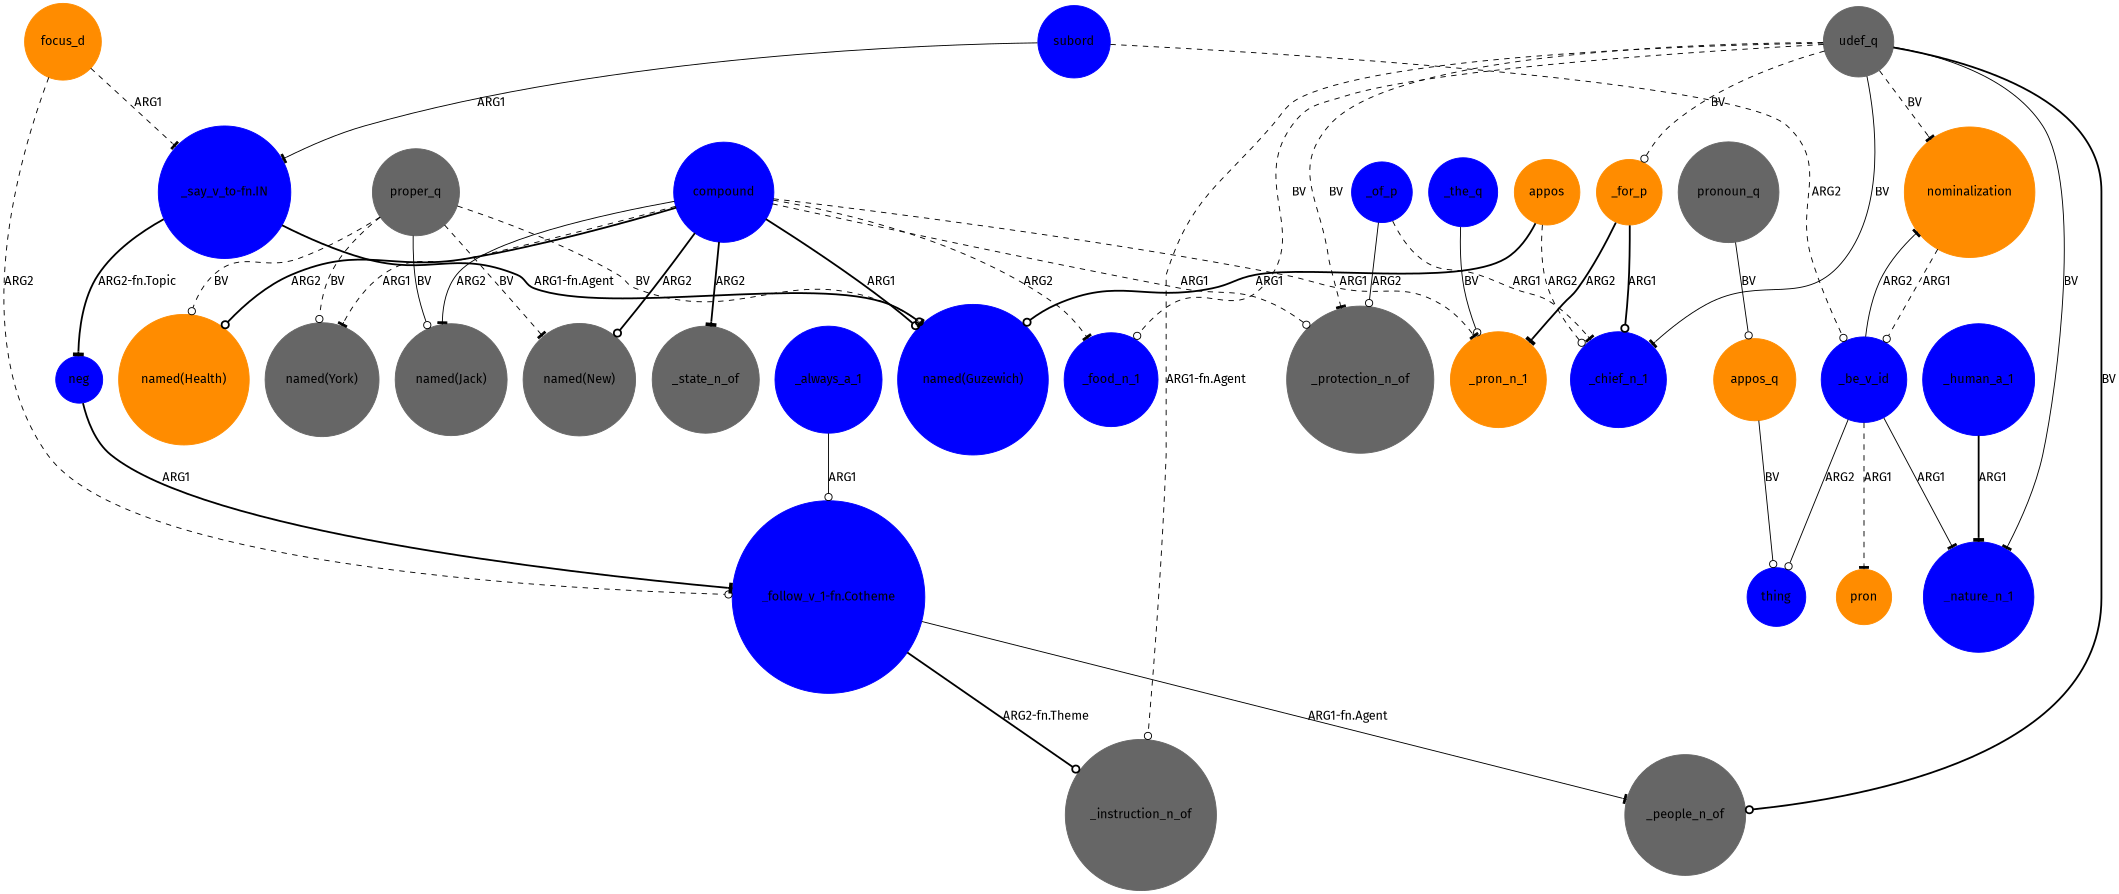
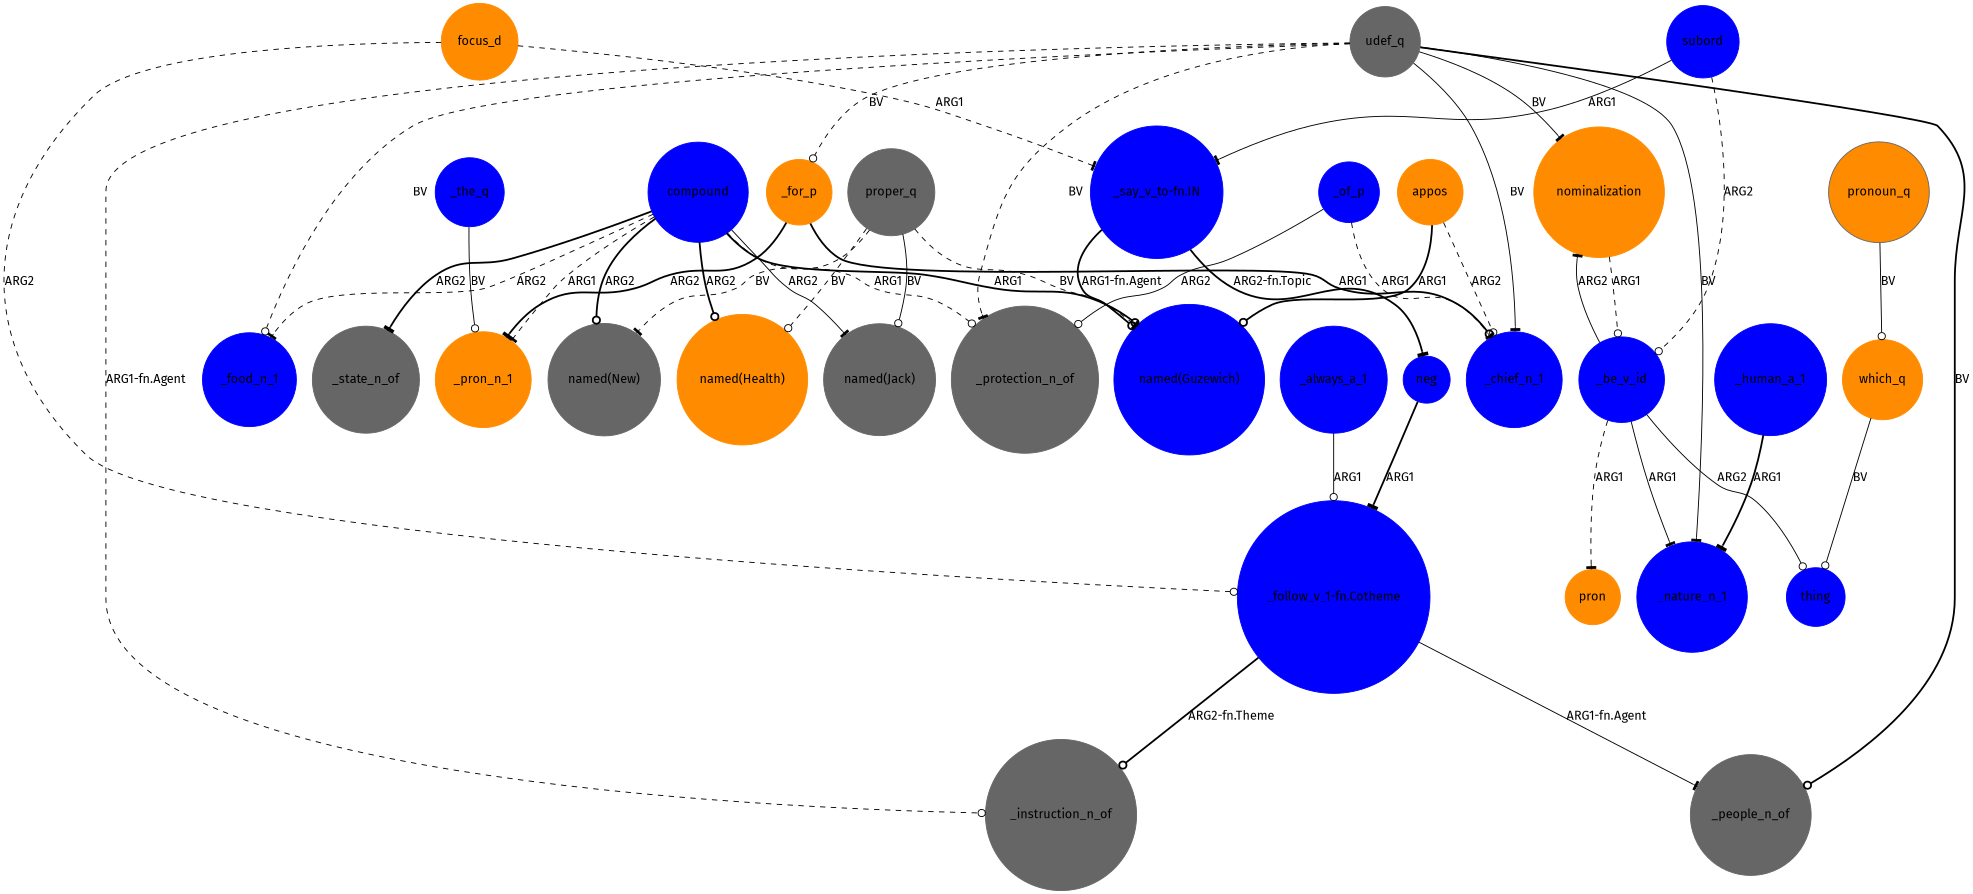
  digraph {
    fontname="Fira Sans"
    node [color=blue fontname="Fira Sans" shape=circle style=filled]
    edge [arrowhead=odot fontname="Fira Sans" style=dashed]
    compound
    _food_n_1
    _protection_n_of [color=gray40]
    "named(New)" [color=gray40]
    "named(Guzewich)"
    _state_n_of [color=gray40]
    n7 [color=darkorange label=_pron_n_1]
    "named(Health)" [color=darkorange]
    "named(Jack)" [color=gray40]
-   "named(York)" [color=gray40]
    _of_p
    _chief_n_1
    appos [color=darkorange]
    proper_q [color=gray40]
    udef_q [color=gray40]
    _nature_n_1
    _instruction_n_of [color=gray40]
    _people_n_of [color=gray40]
    nominalization [color=darkorange]
    _for_p [color=darkorange]
    _be_v_id
    subord
    "_say_v_to-fn.IN"
    neg
    pron [color=darkorange]
    thing
    "_follow_v_1-fn.Cotheme"
    _the_q
    focus_d [color=darkorange]
-   pronoun_q [color=gray40]
-   which_q [color=darkorange label=appos_q]
+   pronoun_q [color=gray40 fillcolor=darkorange]
+   which_q [color=darkorange]
    _always_a_1
    _human_a_1
    compound -> _food_n_1 [arrowhead=tee label=ARG2]
    compound -> _protection_n_of [label=ARG1]
    compound -> "named(New)" [label=ARG2 style=bold]
    compound -> "named(Guzewich)" [label=ARG1 style=bold]
    compound -> _state_n_of [arrowhead=tee label=ARG2 style=bold]
    compound -> n7 [arrowhead=tee label=ARG1]
    compound -> "named(Health)" [label=ARG2 style=bold]
    compound -> "named(Jack)" [arrowhead=tee label=ARG2 style=solid]
-   compound -> "named(York)" [arrowhead=tee label=ARG1]
    _of_p -> _protection_n_of [label=ARG2 style=solid]
    _of_p -> _chief_n_1 [arrowhead=tee label=ARG1]
    appos -> "named(Guzewich)" [label=ARG1 style=bold]
    appos -> _chief_n_1 [label=ARG2]
    proper_q -> "named(New)" [arrowhead=tee label=BV]
    proper_q -> "named(Guzewich)" [arrowhead=tee label=BV]
    proper_q -> "named(Health)" [label=BV]
    proper_q -> "named(Jack)" [label=BV style=solid]
-   proper_q -> "named(York)" [label=BV]
    udef_q -> _food_n_1 [label=BV]
    udef_q -> _protection_n_of [arrowhead=tee label=BV]
    udef_q -> _chief_n_1 [arrowhead=tee label=BV style=solid]
    udef_q -> _nature_n_1 [arrowhead=tee label=BV style=solid]
    udef_q -> _instruction_n_of [label="ARG1-fn.Agent"]
    udef_q -> _people_n_of [label=BV style=bold]
-   udef_q -> nominalization [arrowhead=tee label=BV]
+   udef_q -> nominalization [arrowhead=tee label=BV style=solid]
    udef_q -> _for_p [label=BV]
    nominalization -> _be_v_id [label=ARG1]
    _for_p -> n7 [arrowhead=tee label=ARG2 style=bold]
    _for_p -> _chief_n_1 [label=ARG1 style=bold]
    _be_v_id -> _nature_n_1 [arrowhead=tee label=ARG1 style=solid]
    _be_v_id -> nominalization [arrowhead=tee label=ARG2 style=solid]
    _be_v_id -> pron [arrowhead=tee label=ARG1]
    _be_v_id -> thing [label=ARG2 style=solid]
    subord -> _be_v_id [label=ARG2]
    subord -> "_say_v_to-fn.IN" [arrowhead=tee label=ARG1 style=solid]
    "_say_v_to-fn.IN" -> "named(Guzewich)" [label="ARG1-fn.Agent" style=bold]
    "_say_v_to-fn.IN" -> neg [arrowhead=tee label="ARG2-fn.Topic" style=bold]
    neg -> "_follow_v_1-fn.Cotheme" [arrowhead=tee label=ARG1 style=bold]
    "_follow_v_1-fn.Cotheme" -> _instruction_n_of [label="ARG2-fn.Theme" style=bold]
    "_follow_v_1-fn.Cotheme" -> _people_n_of [arrowhead=tee label="ARG1-fn.Agent" style=solid]
    _the_q -> n7 [label=BV style=solid]
    focus_d -> "_say_v_to-fn.IN" [arrowhead=tee label=ARG1]
    focus_d -> "_follow_v_1-fn.Cotheme" [label=ARG2]
    pronoun_q -> which_q [label=BV style=solid]
    which_q -> thing [label=BV style=solid]
    _always_a_1 -> "_follow_v_1-fn.Cotheme" [label=ARG1 style=solid]
    _human_a_1 -> _nature_n_1 [arrowhead=tee label=ARG1 style=bold]
  }
